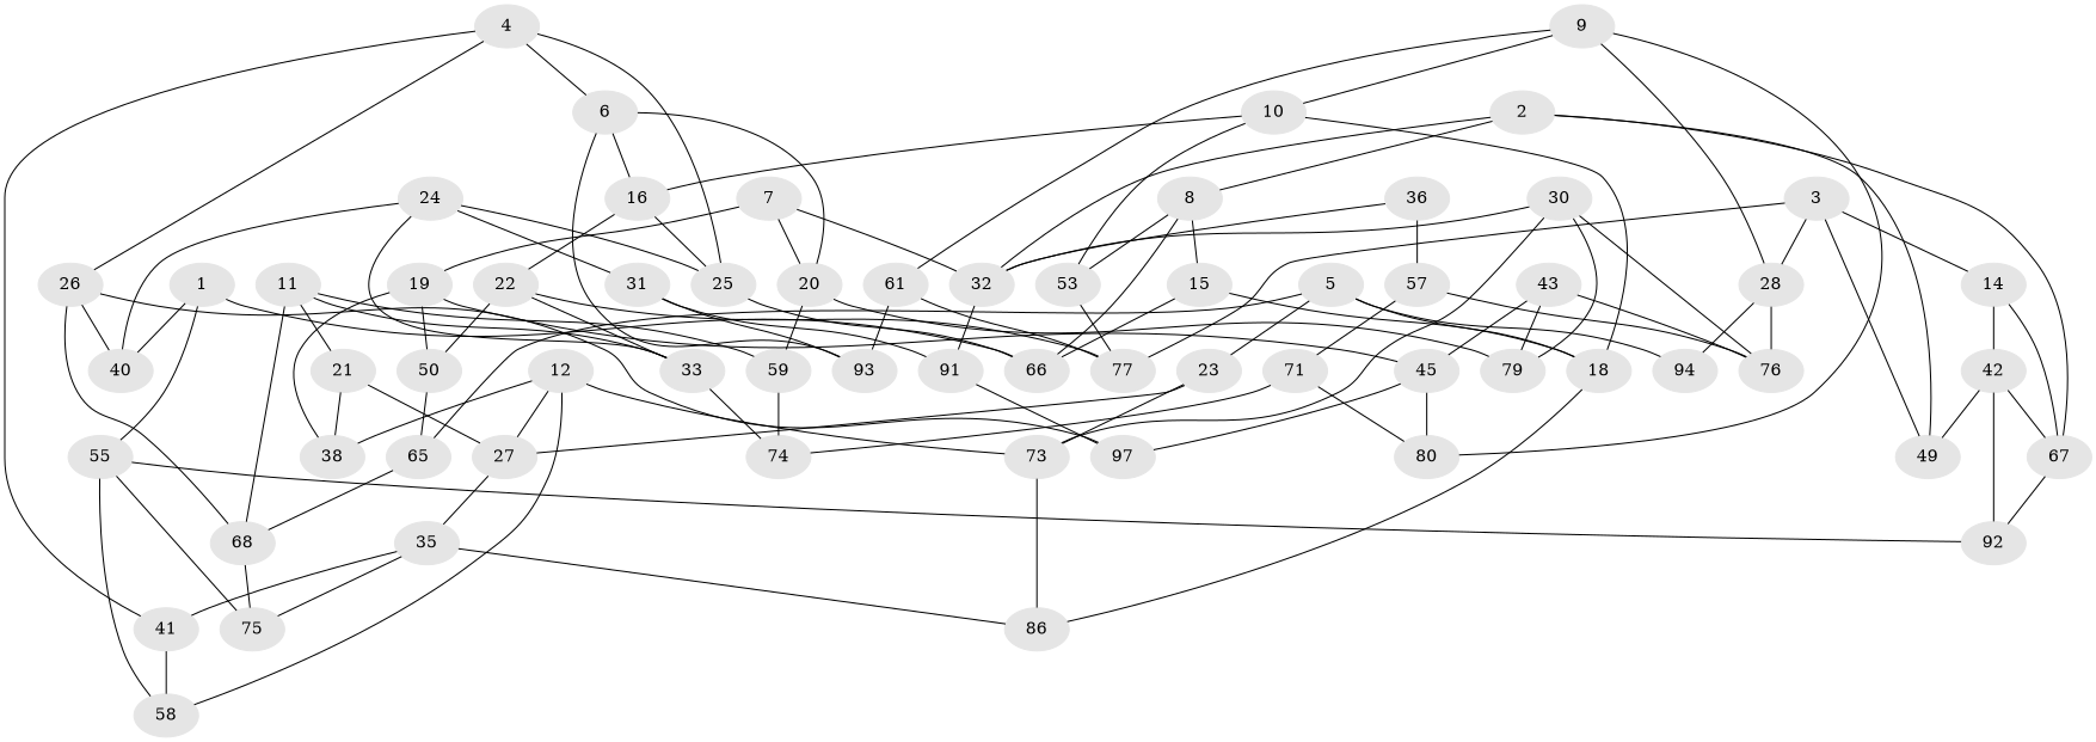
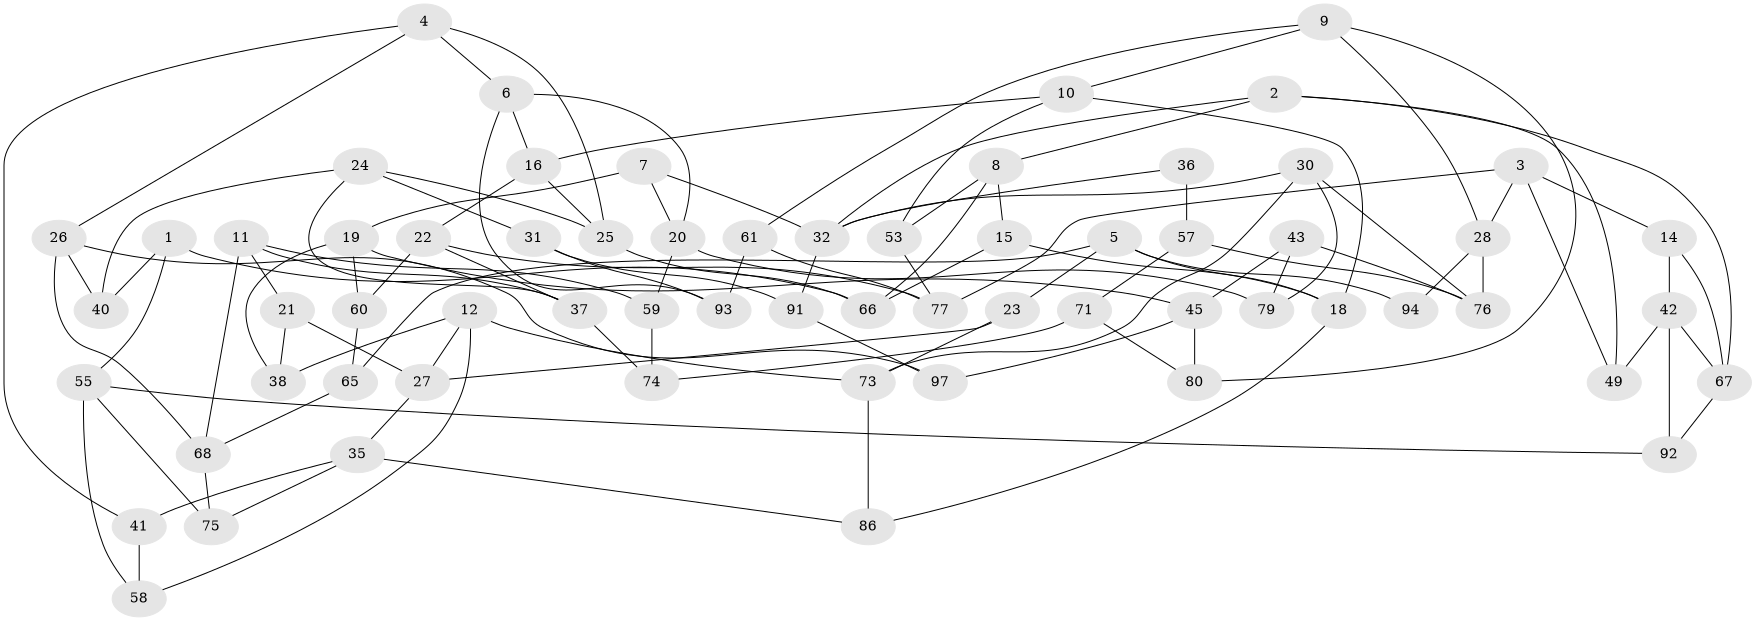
  graph {
    node [color=gray90 style=filled]
    1
    40
    55 [super="+98"]
    66 [super="+99"]
    58
    75
    92
    2 [super="+34"]
    8 [super="+46"]
    32 [super="+56"]
    49
    67 [super="+88"]
    15
    53
    91
    3 [super="+26"]
    14
    28 [super="+37"]
    77 [super="+89"]
    42 [super="+78"]
    94
    76
    4 [super="+13"]
    6 [super="+72"]
    25 [super="+50"]
    n26 [label=26 super="+83"]
    41
    16 [super="+63"]
    20 [super="+44"]
    93
    68 [super="+69"]
    97
    5 [super="+100"]
    18 [super="+62"]
    23
    65
    86
    27 [super="+90"]
    73 [super="+85"]
    22 [super="+87"]
    59
    79
    19 [super="+64"]
    38 [super="+81"]
    45 [super="+52"]
-   60 [label=50]
+   60
    7
    9 [super="+51"]
    10 [super="+82"]
    61 [super="+70"]
    80
    11 [super="+96"]
    21
-   33 [super="+48"]
+   33 [super="+48" label=37]
    74
    12 [super="+17"]
    35 [super="+54"]
    24 [super="+39"]
    31
    30 [super="+47"]
    57 [super="+95"]
    71 [super="+84"]
    36
    43
    1 -- 40
    1 -- 55
    1 -- 66
    55 -- 58
    55 -- 75
    55 -- 92
    2 -- 8
    2 -- 32
    2 -- 49
    2 -- 67
    8 -- 66
    8 -- 15
    8 -- 53
    32 -- 91
    67 -- 92
    15 -- 66
    15 -- 18
    53 -- 77
    91 -- 97
    3 -- 49
    3 -- 14
    3 -- 28
    3 -- 77
    14 -- 67
    14 -- 42
    28 -- 94
    28 -- 76
    42 -- 92
    42 -- 49
    42 -- 67
    4 -- 6
    4 -- 25
    4 -- n26
    4 -- 41
    6 -- 16
    6 -- 20
    6 -- 93
    25 -- 66
    n26 -- 40
    n26 -- 68
    n26 -- 97
    41 -- 58
    16 -- 25
    16 -- 22
    20 -- 59
    20 -- 79
    68 -- 75
    5 -- 94
    5 -- 18
    5 -- 23
    5 -- 65
    18 -- 86
    23 -- 27
    23 -- 73
    65 -- 68
    27 -- 35
    73 -- 86
    22 -- 77
    22 -- 60
    22 -- 33
    59 -- 74
    19 -- 38
    19 -- 45
    19 -- 60
    45 -- 97
    45 -- 80
    60 -- 65
    7 -- 32
    7 -- 20
    7 -- 19
    9 -- 28
    9 -- 10
    9 -- 61
    9 -- 80
    10 -- 53
    10 -- 16
    10 -- 18
    61 -- 77
    61 -- 93
    11 -- 68
    11 -- 59
    11 -- 21
    11 -- 33
    21 -- 27
    21 -- 38
    33 -- 74
    12 -- 58
    12 -- 27
    12 -- 73
    12 -- 38
    35 -- 75
    35 -- 41
    35 -- 86
    24 -- 40
    24 -- 25
    24 -- 33
    24 -- 31
    31 -- 91
    31 -- 93
    30 -- 32
    30 -- 76
    30 -- 73
    30 -- 79
    57 -- 76
    57 -- 71
    71 -- 80
    71 -- 74
    36 -- 32
    36 -- 57 [weight=2]
    43 -- 76
    43 -- 79
    43 -- 45
  }
